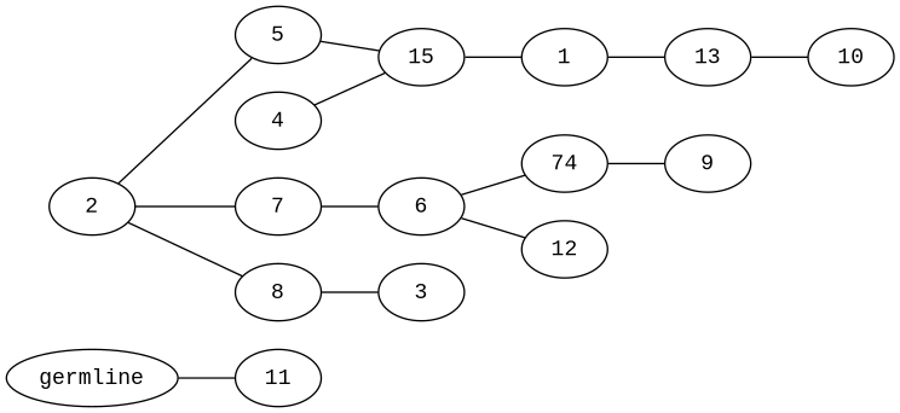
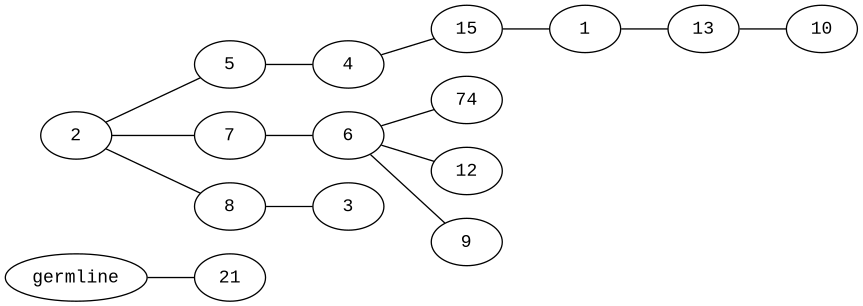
  graph {
    fontname="Liberation Mono"
    rankdir=LR
    node [fontname="Liberation Mono"]
    edge [fontname="Liberation Mono"]
    n1 [label=germline]
-   n2 [label=11]
+   n2 [label=21]
    n3 [label=2]
    n4 [label=5]
    n5 [label=7]
    n6 [label=8]
    n7 [label=4]
    n8 [label=6]
    n9 [label=3]
    n10 [label=15]
    n11 [label=1]
    n12 [label=13]
    n13 [label=10]
    n14 [label=74]
    n15 [label=12]
    n16 [label=9]
    n1 -- n2
    n3 -- n4
    n3 -- n5
    n3 -- n6
-   n4 -- n10
+   n4 -- n7
    n5 -- n8
    n6 -- n9
    n7 -- n10
    n8 -- n14
    n8 -- n15
    n10 -- n11
    n11 -- n12
    n12 -- n13
-   n14 -- n16
+   n8 -- n16
  }
